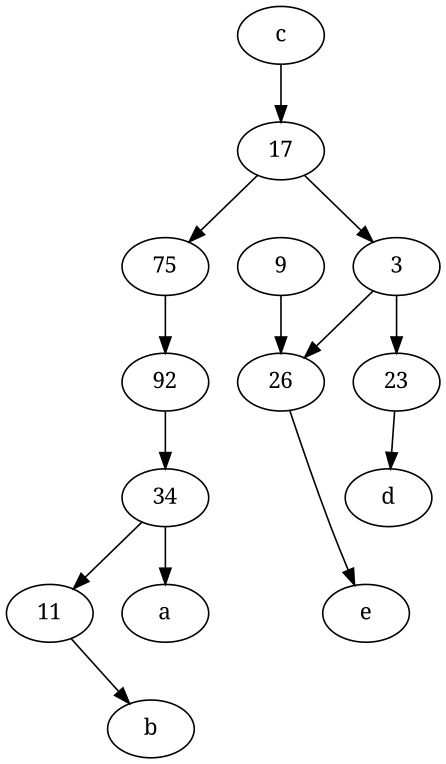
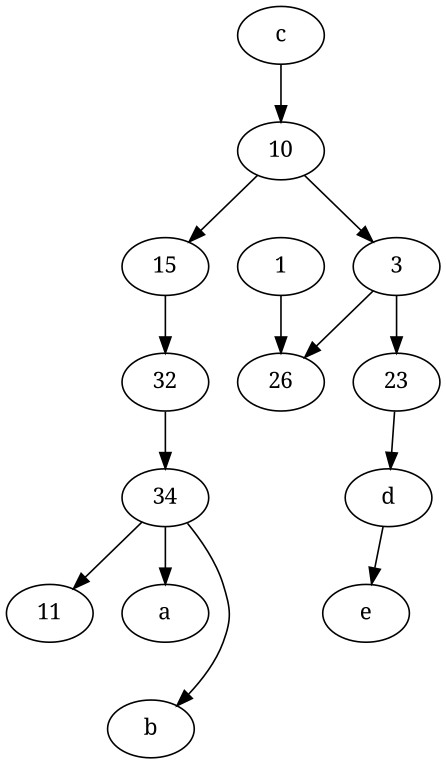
  digraph {
    fontname="Noto Serif"
    node [fontname="Noto Serif"]
    edge [fontname="Noto Serif"]
    26
    e
    n3 [label=34]
    11
    a
    b
    23
    d
-   1 [label=9]
-   32 [label=92]
-   17
-   15 [label=75]
+   1
+   32
+   17 [label=10]
+   15
    3
    c
-   26 -> e
+   d -> e
    n3 -> 11
    n3 -> a
-   11 -> b
+   n3 -> b
    23 -> d
    1 -> 26
    32 -> n3
    17 -> 15
    17 -> 3
    15 -> 32
    3 -> 26
    3 -> 23
    c -> 17
  }
